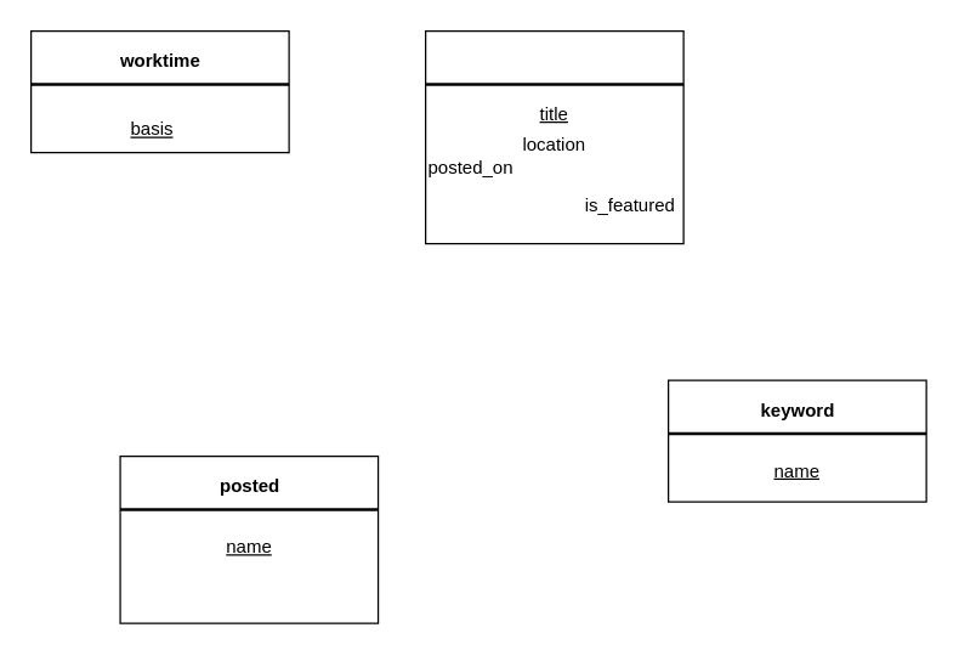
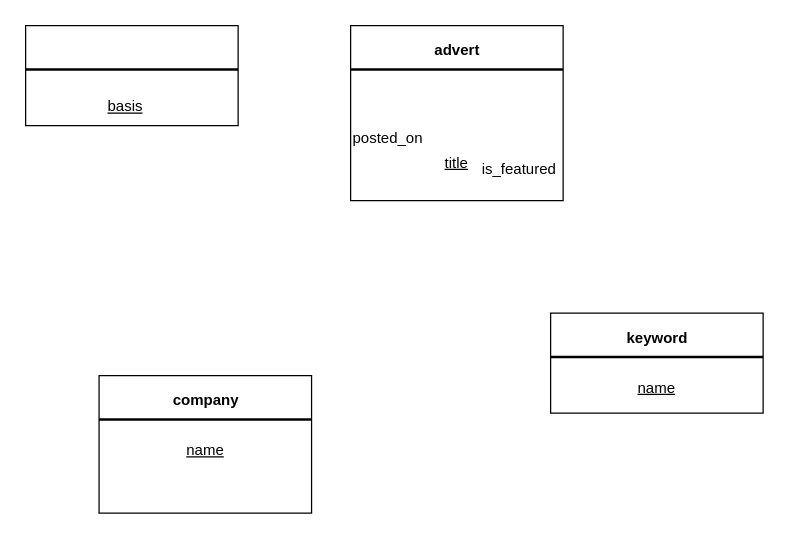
  <mxCell id="0" />
  <mxCell id="1" parent="0" />
  <mxCell id="2" value="" style="rounded=0;whiteSpace=wrap;html=1;" vertex="1" parent="1"><mxGeometry x="280" y="20" width="170" height="140" as="geometry" /></mxCell>
+ <mxCell id="3" value="advert" style="text;html=1;strokeColor=none;fillColor=none;align=center;verticalAlign=middle;whiteSpace=wrap;rounded=0;fontStyle=1" vertex="1" parent="1"><mxGeometry x="338.75" y="30" width="52.5" height="20" as="geometry" /></mxCell>
  <mxCell id="4" value="" style="line;strokeWidth=2;html=1;" vertex="1" parent="1"><mxGeometry x="280" y="50" width="170" height="10" as="geometry" /></mxCell>
- <mxCell id="5" value="title" style="text;html=1;strokeColor=none;fillColor=none;align=center;verticalAlign=middle;whiteSpace=wrap;rounded=0;fontStyle=4" vertex="1" parent="1"><mxGeometry x="345" y="65" width="40" height="20" as="geometry" /></mxCell>
- <mxCell id="6" value="location" style="text;html=1;strokeColor=none;fillColor=none;align=center;verticalAlign=middle;whiteSpace=wrap;rounded=0;fontStyle=0" vertex="1" parent="1"><mxGeometry x="345" y="85" width="40" height="20" as="geometry" /></mxCell>
+ <mxCell id="5" value="title" style="text;html=1;strokeColor=none;fillColor=none;align=center;verticalAlign=middle;whiteSpace=wrap;rounded=0;fontStyle=4" vertex="1" parent="1"><mxGeometry x="345" y="120" width="40" height="20" as="geometry" /></mxCell>
  <mxCell id="7" value="posted_on" style="text;html=1;strokeColor=none;fillColor=none;align=center;verticalAlign=middle;whiteSpace=wrap;rounded=0;fontStyle=0" vertex="1" parent="1"><mxGeometry x="290" y="100" width="40" height="20" as="geometry" /></mxCell>
  <mxCell id="8" value="" style="rounded=0;whiteSpace=wrap;html=1;" vertex="1" parent="1"><mxGeometry x="20" y="20" width="170" height="80" as="geometry" /></mxCell>
- <mxCell id="9" value="&lt;div&gt;worktime&lt;/div&gt;" style="text;html=1;strokeColor=none;fillColor=none;align=center;verticalAlign=middle;whiteSpace=wrap;rounded=0;fontStyle=1" vertex="1" parent="1"><mxGeometry x="78.75" y="30" width="52.5" height="20" as="geometry" /></mxCell>
  <mxCell id="10" value="" style="line;strokeWidth=2;html=1;" vertex="1" parent="1"><mxGeometry x="20" y="50" width="170" height="10" as="geometry" /></mxCell>
  <mxCell id="11" value="basis" style="text;html=1;strokeColor=none;fillColor=none;align=center;verticalAlign=middle;whiteSpace=wrap;rounded=0;fontStyle=4" vertex="1" parent="1"><mxGeometry x="80" y="75" width="40" height="20" as="geometry" /></mxCell>
  <mxCell id="12" value="is_featured" style="text;html=1;strokeColor=none;fillColor=none;align=center;verticalAlign=middle;whiteSpace=wrap;rounded=0;fontStyle=0" vertex="1" parent="1"><mxGeometry x="395" y="125" width="40" height="20" as="geometry" /></mxCell>
  <mxCell id="13" value="" style="rounded=0;whiteSpace=wrap;html=1;" vertex="1" parent="1"><mxGeometry x="78.75" y="300" width="170" height="110" as="geometry" /></mxCell>
- <mxCell id="14" value="posted" style="text;html=1;strokeColor=none;fillColor=none;align=center;verticalAlign=middle;whiteSpace=wrap;rounded=0;fontStyle=1" vertex="1" parent="1"><mxGeometry x="137.5" y="310" width="52.5" height="20" as="geometry" /></mxCell>
+ <mxCell id="14" value="company" style="text;html=1;strokeColor=none;fillColor=none;align=center;verticalAlign=middle;whiteSpace=wrap;rounded=0;fontStyle=1" vertex="1" parent="1"><mxGeometry x="137.5" y="310" width="52.5" height="20" as="geometry" /></mxCell>
  <mxCell id="15" value="" style="line;strokeWidth=2;html=1;" vertex="1" parent="1"><mxGeometry x="78.75" y="330" width="170" height="10" as="geometry" /></mxCell>
  <mxCell id="16" value="name" style="text;html=1;strokeColor=none;fillColor=none;align=center;verticalAlign=middle;whiteSpace=wrap;rounded=0;fontStyle=4" vertex="1" parent="1"><mxGeometry x="143.75" y="350" width="40" height="20" as="geometry" /></mxCell>
  <mxCell id="17" value="" style="rounded=0;whiteSpace=wrap;html=1;" vertex="1" parent="1"><mxGeometry x="440" y="250" width="170" height="80" as="geometry" /></mxCell>
  <mxCell id="18" value="keyword" style="text;html=1;strokeColor=none;fillColor=none;align=center;verticalAlign=middle;whiteSpace=wrap;rounded=0;fontStyle=1" vertex="1" parent="1"><mxGeometry x="498.75" y="260" width="52.5" height="20" as="geometry" /></mxCell>
  <mxCell id="19" value="" style="line;strokeWidth=2;html=1;" vertex="1" parent="1"><mxGeometry x="440" y="280" width="170" height="10" as="geometry" /></mxCell>
  <mxCell id="20" value="name" style="text;html=1;strokeColor=none;fillColor=none;align=center;verticalAlign=middle;whiteSpace=wrap;rounded=0;fontStyle=4" vertex="1" parent="1"><mxGeometry x="505" y="300" width="40" height="20" as="geometry" /></mxCell>
